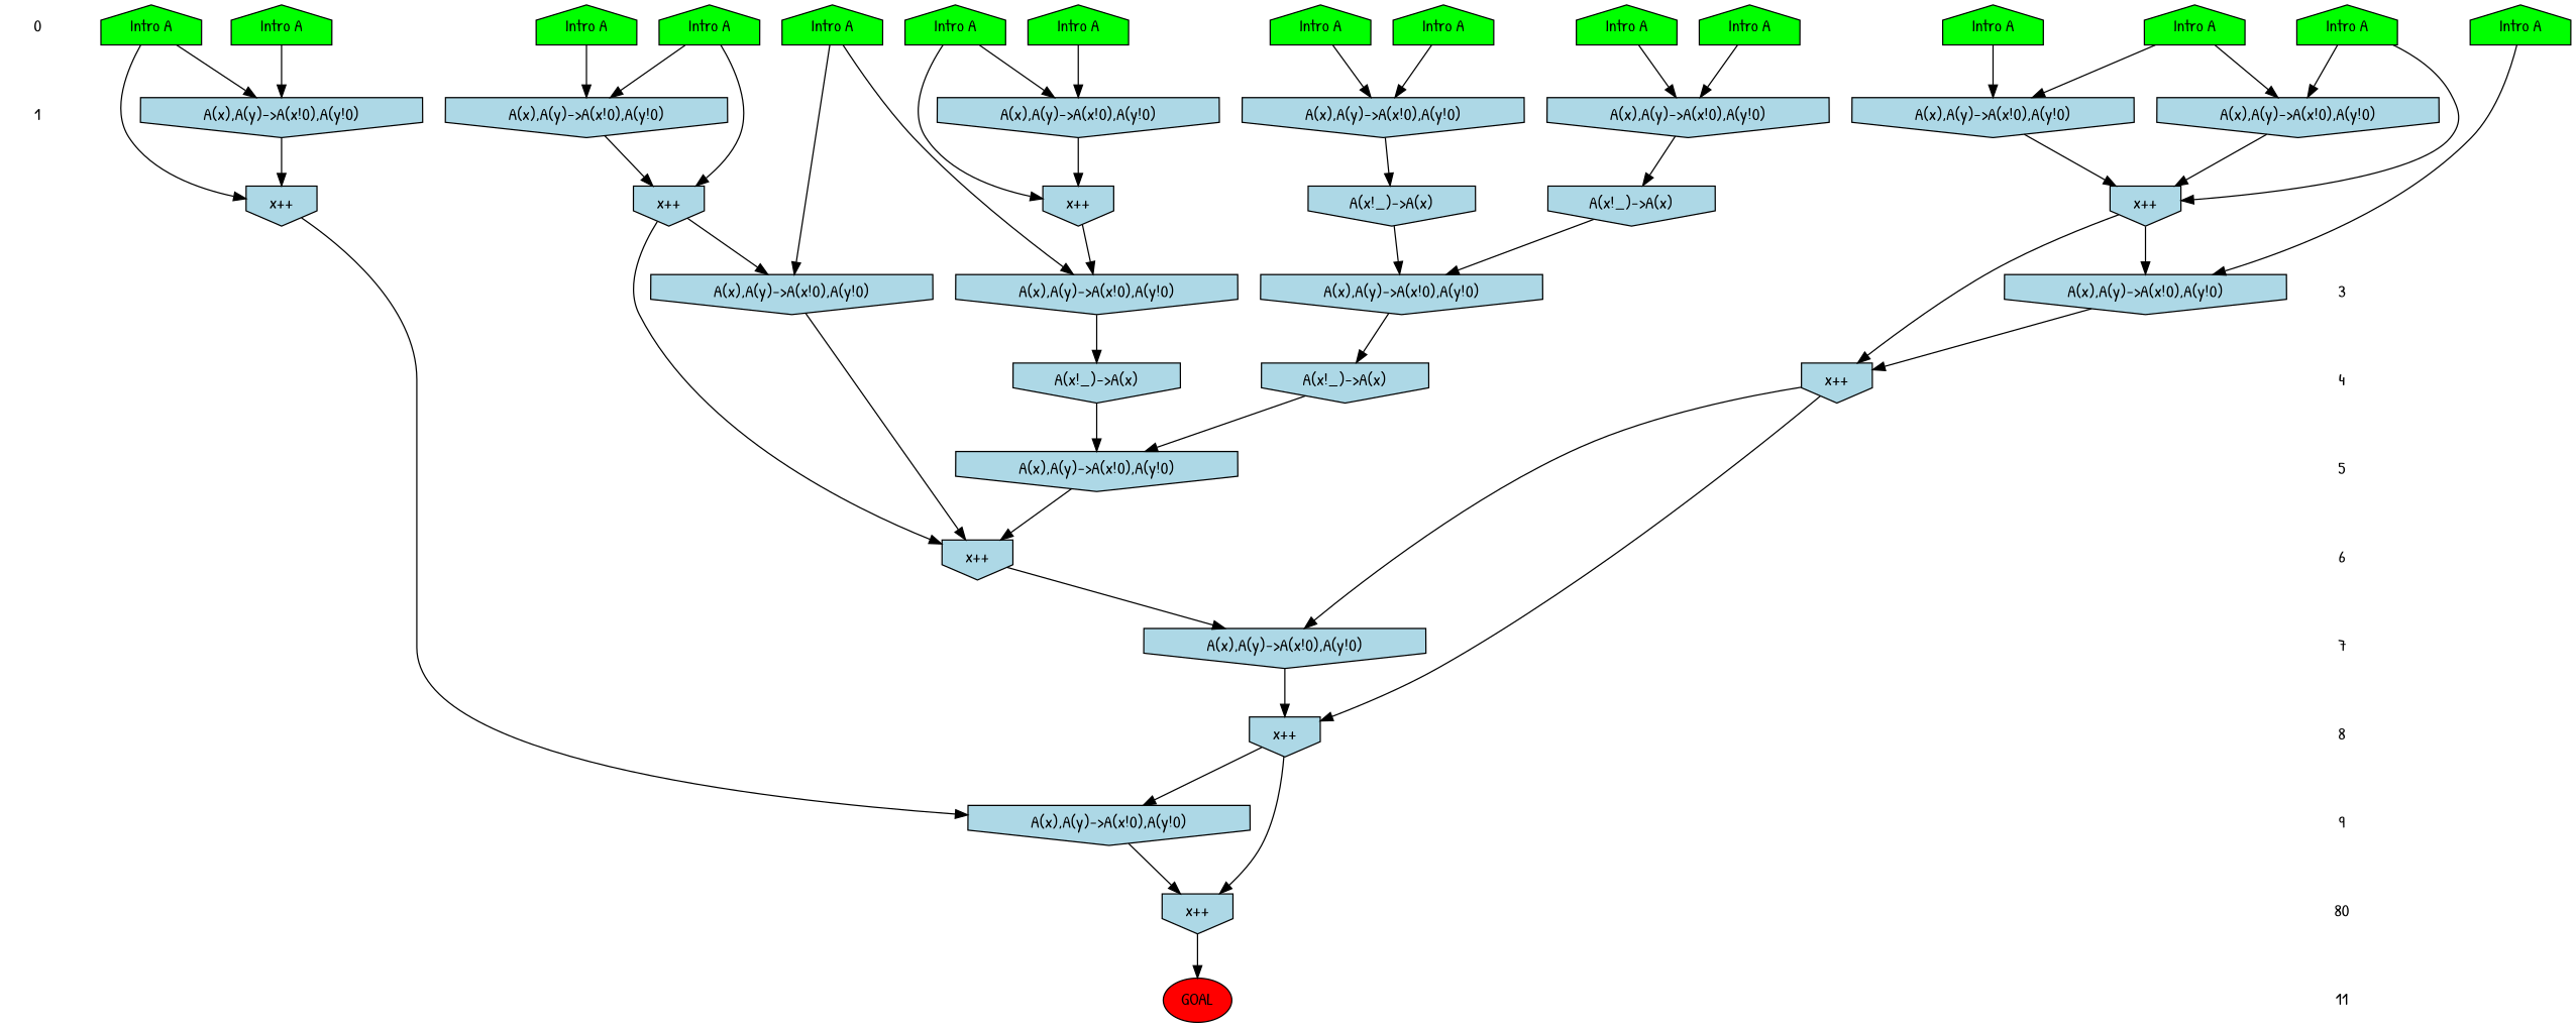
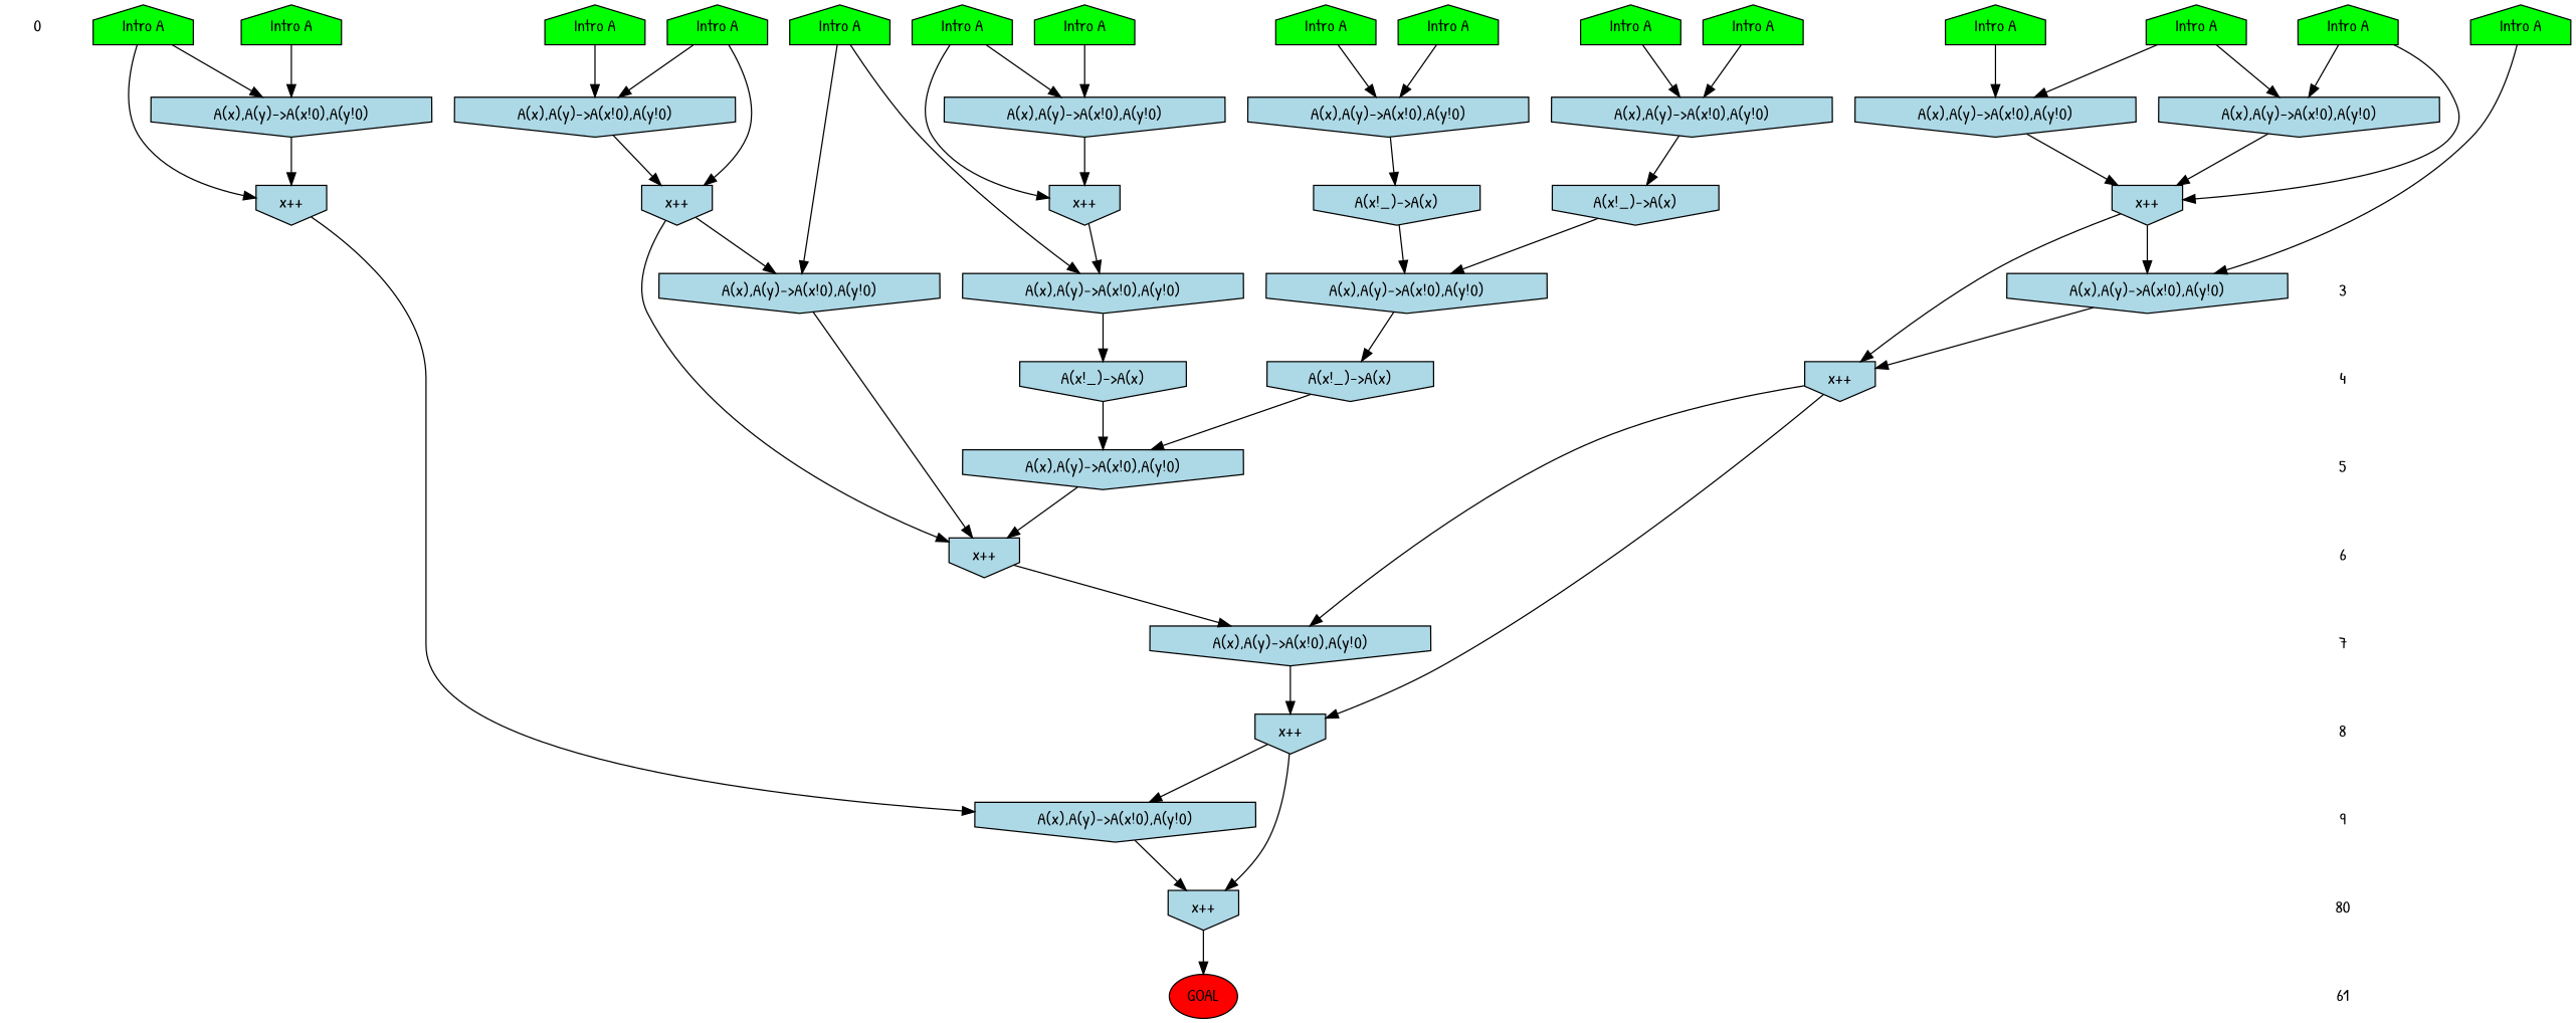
  digraph {
    fontname="Patrick Hand"
    ranksep=.5
    node [fontname="Patrick Hand" shape=invhouse fillcolor=lightblue style=filled]
    edge [fontname="Patrick Hand"]
    0 [shape=plaintext fillcolor="" style=""]
    n2 [fillcolor=green label="Intro A" shape=house]
    n3 [fillcolor=green label="Intro A" shape=house]
    n4 [fillcolor=green label="Intro A" shape=house]
    n5 [fillcolor=green label="Intro A" shape=house]
    n6 [fillcolor=green label="Intro A" shape=house]
    n7 [fillcolor=green label="Intro A" shape=house]
    n8 [fillcolor=green label="Intro A" shape=house]
    n9 [fillcolor=green label="Intro A" shape=house]
    n10 [fillcolor=green label="Intro A" shape=house]
    n11 [fillcolor=green label="Intro A" shape=house]
    n12 [fillcolor=green label="Intro A" shape=house]
    n13 [fillcolor=green label="Intro A" shape=house]
    n14 [fillcolor=green label="Intro A" shape=house]
    n15 [fillcolor=green label="Intro A" shape=house]
    n16 [fillcolor=green label="Intro A" shape=house]
-   1 [shape=plaintext fillcolor="" style=""]
    n18 [label="A(x),A(y)->A(x!0),A(y!0)"]
    n19 [label="A(x),A(y)->A(x!0),A(y!0)"]
    n20 [label="A(x),A(y)->A(x!0),A(y!0)"]
    n21 [label="A(x),A(y)->A(x!0),A(y!0)"]
    n22 [label="A(x),A(y)->A(x!0),A(y!0)"]
    n23 [label="A(x),A(y)->A(x!0),A(y!0)"]
    n24 [label="A(x),A(y)->A(x!0),A(y!0)"]
    n25 [label="x++"]
    n26 [label="x++"]
    n27 [label="x++"]
    n28 [label="A(x!_)->A(x)"]
    n29 [label="A(x!_)->A(x)"]
    n30 [label="x++"]
    3 [shape=plaintext fillcolor="" style=""]
    n32 [label="A(x),A(y)->A(x!0),A(y!0)"]
    n33 [label="A(x),A(y)->A(x!0),A(y!0)"]
    n34 [label="A(x),A(y)->A(x!0),A(y!0)"]
    n35 [label="A(x),A(y)->A(x!0),A(y!0)"]
    4 [shape=plaintext fillcolor="" style=""]
    n37 [label="x++"]
    n38 [label="A(x!_)->A(x)"]
    n39 [label="A(x!_)->A(x)"]
    5 [shape=plaintext fillcolor="" style=""]
    n41 [label="A(x),A(y)->A(x!0),A(y!0)"]
    6 [shape=plaintext fillcolor="" style=""]
    n43 [label="x++"]
    7 [shape=plaintext fillcolor="" style=""]
    n45 [label="A(x),A(y)->A(x!0),A(y!0)"]
    8 [shape=plaintext fillcolor="" style=""]
    n47 [label="x++"]
    9 [shape=plaintext fillcolor="" style=""]
    n49 [label="A(x),A(y)->A(x!0),A(y!0)"]
    n50 [label=80 shape=plaintext fillcolor="" style=""]
    n51 [label="x++"]
-   11 [shape=plaintext fillcolor="" style=""]
+   11 [shape=plaintext label=61 fillcolor="" style=""]
    n53 [fillcolor=red label=GOAL shape=""]
    subgraph sub_1 {
      rank=same
      0
      n2
      n3
      n4
      n5
      n6
      n7
      n8
      n9
      n10
      n11
      n12
      n13
      n14
      n15
      n16
    }
    subgraph sub_2 {
      rank=same
-     1
      n18
      n19
      n20
      n21
      n22
      n23
      n24
    }
    subgraph sub_3 {
      rank=same
      n25
      n26
      n27
      n28
      n29
      n30
    }
    subgraph sub_4 {
      rank=same
      3
      n32
      n33
      n34
      n35
    }
    subgraph sub_5 {
      rank=same
      4
      n37
      n38
      n39
    }
    subgraph sub_6 {
      rank=same
      5
      n41
    }
    subgraph sub_7 {
      rank=same
      6
      n43
    }
    subgraph sub_8 {
      rank=same
      7
      n45
    }
    subgraph sub_9 {
      rank=same
      8
      n47
    }
    subgraph sub_10 {
      rank=same
      9
      n49
    }
    subgraph sub_11 {
      rank=same
      n50
      n51
    }
    subgraph sub_12 {
      rank=same
      11
      n53
    }
-   0 -> 1 [style=invis]
    n2 -> n24
    n3 -> n20
    n4 -> n32
    n5 -> n22
    n6 -> n21
    n6 -> n27
    n7 -> n19
    n8 -> n19
    n8 -> n25
    n9 -> n34
    n9 -> n35
    n10 -> n23
    n11 -> n20
    n12 -> n18
    n13 -> n21
    n13 -> n23
    n14 -> n22
    n14 -> n30
    n15 -> n18
    n15 -> n26
    n16 -> n24
    n18 -> n26
    n19 -> n25
    n20 -> n29
    n21 -> n27
    n22 -> n30
    n23 -> n27
    n24 -> n28
    n25 -> n49
    n26 -> n34
    n27 -> n32
    n27 -> n37
    n28 -> n33
    n29 -> n33
    n30 -> n35
    n30 -> n43
    3 -> 4 [style=invis]
    n32 -> n37
    n33 -> n38
    n34 -> n39
    n35 -> n43
    4 -> 5 [style=invis]
    n37 -> n45
    n37 -> n47
    n38 -> n41
    n39 -> n41
    5 -> 6 [style=invis]
    n41 -> n43
    6 -> 7 [style=invis]
    n43 -> n45
    7 -> 8 [style=invis]
    n45 -> n47
    8 -> 9 [style=invis]
    n47 -> n49
    n47 -> n51
    9 -> n50 [style=invis]
    n49 -> n51
    n50 -> 11 [style=invis]
    n51 -> n53
  }
